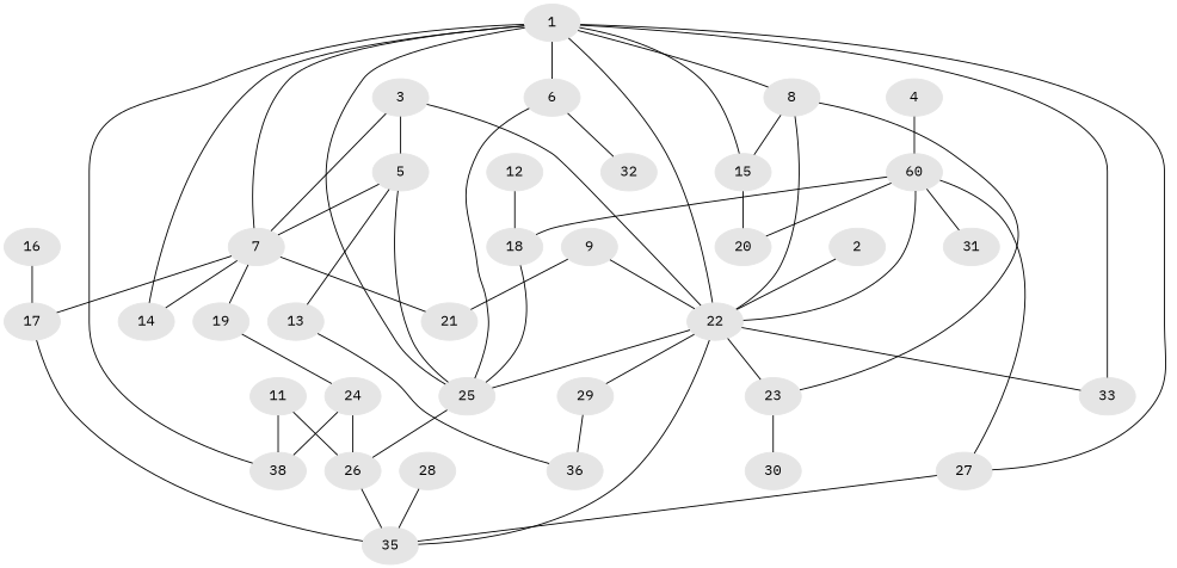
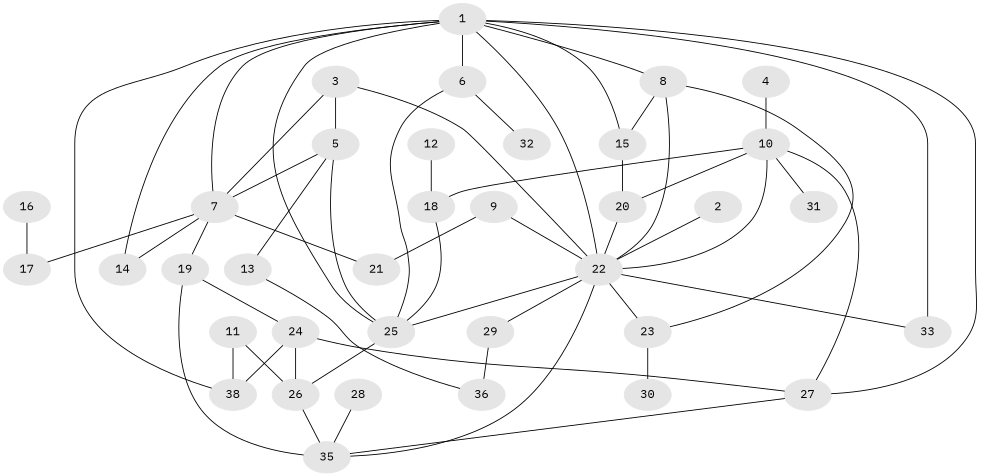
  graph {
    fontname="IBM Plex Mono"
    node [color=gray90 fontname="IBM Plex Mono" style=filled]
    edge [fontname="IBM Plex Mono" weight=1.0]
    1
    6
    7
    8
    14
    15
    22
    25
    27
    33
    n11 [label=38]
    32
    17
    19
    21
    23
    20
    35
    29
    26
    2
    3
    5
    13
    9
    4
-   10 [label=60]
+   10
    18
    31
    36
    24
    30
    11
    12
    16
    28
    1 -- 6
    1 -- 7
    1 -- 8
    1 -- 14
    1 -- 15
    1 -- 22
    1 -- 25 [weight=2.0]
    1 -- 27
    1 -- 33
    1 -- n11
    6 -- 25
    6 -- 32
    7 -- 14
    7 -- 17
    7 -- 19
    7 -- 21
    8 -- 15
    8 -- 22
    8 -- 23
    15 -- 20
    22 -- 25
    22 -- 33
    22 -- 23
    22 -- 35
    22 -- 29
    25 -- 26
    27 -- 35
-   17 -- 35
+   19 -- 35
    19 -- 24
    23 -- 30
+   20 -- 22
    29 -- 36
    26 -- 35
    2 -- 22
    3 -- 7
    3 -- 22
    3 -- 5
    5 -- 7
    5 -- 25
    5 -- 13
    13 -- 36
    9 -- 22
    9 -- 21
    4 -- 10
    10 -- 22
    10 -- 27
    10 -- 20
    10 -- 18
    10 -- 31
    18 -- 25
+   24 -- 27
    24 -- n11
    24 -- 26
    11 -- n11
    11 -- 26
    12 -- 18
    16 -- 17
    28 -- 35
  }
